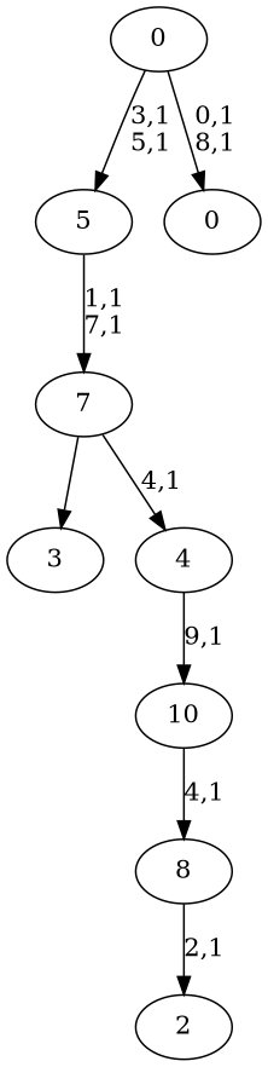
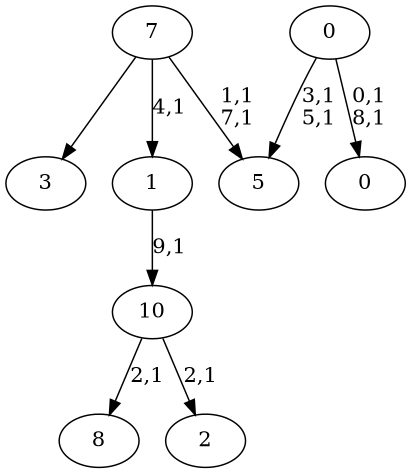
  digraph {
    n1 [label=8]
    n2 [label=3]
    n3 [label=2]
    10
-   n5 [label=4]
+   n5 [label=1]
    7
    5
    n8 [label=0]
    0
-   10 -> n1 [label="4,1"]
-   n1 -> n3 [label="2,1"]
+   10 -> n1 [label="2,1"]
+   10 -> n3 [label="2,1"]
    n5 -> 10 [label="9,1"]
    7 -> n2
    7 -> n5 [label="4,1"]
-   5 -> 7 [label="1,1\n7,1"]
+   7 -> 5 [label="1,1\n7,1"]
    0 -> 5 [label="3,1\n5,1"]
    0 -> n8 [label="0,1\n8,1"]
  }
